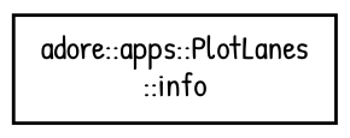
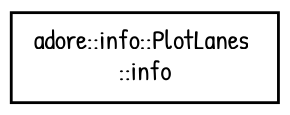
  digraph {
    rankdir=LR
    fontname="Patrick Hand"
-   n1 [color=black fillcolor=white fontname="Patrick Hand" fontsize=10 height=0.2 label="adore::apps::PlotLanes\l::info" shape=record style=filled width=0.4]
+   n1 [color=black fillcolor=white fontname="Patrick Hand" fontsize=10 height=0.2 label="adore::info::PlotLanes\l::info" shape=record style=filled width=0.4]
  }
